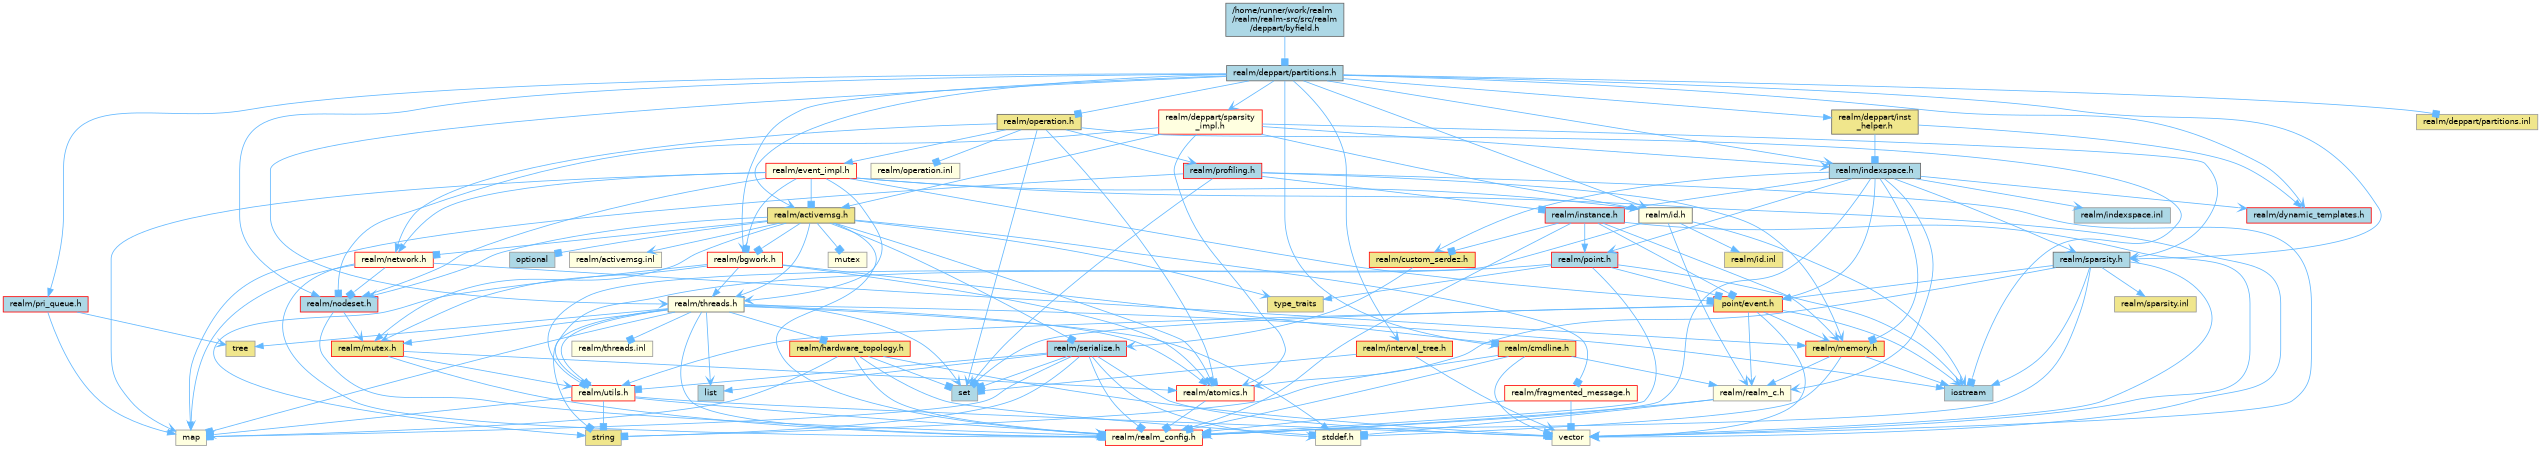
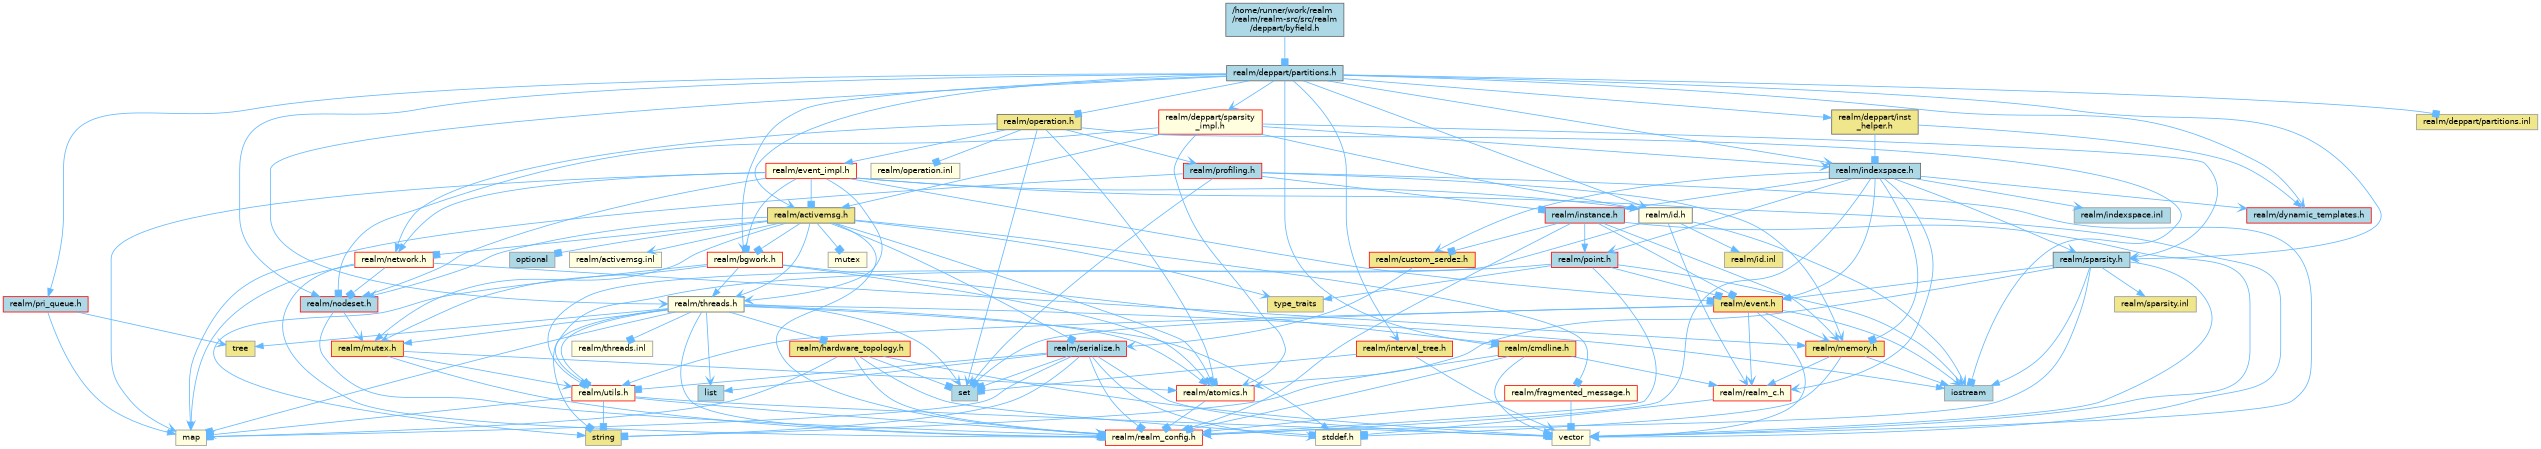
  digraph {
    node [color=red fillcolor=lightyellow fontname=Helvetica fontsize=10 shape=box style=filled]
    edge [arrowhead=vee color=steelblue1 fontname=Helvetica fontsize=10 labelfontname=Helvetica labelfontsize=10 style=solid]
    n1 [color=gray40 fillcolor=lightblue fontcolor=black height=0.2 label="/home/runner/work/realm\l/realm/realm-src/src/realm\l/deppart/byfield.h" width=0.4]
    n2 [color=grey40 fillcolor=lightblue height=0.2 label="realm/deppart/partitions.h" width=0.4]
    n3 [color=grey40 fillcolor=lightblue height=0.2 label="realm/indexspace.h" width=0.4]
    n4 [color=grey40 fillcolor=lightblue height=0.2 label="realm/sparsity.h" width=0.4]
    n5 [fillcolor=lightblue height=0.2 label="realm/dynamic_templates.h" width=0.4]
    n6 [color=grey40 fillcolor=khaki height=0.2 label="realm/activemsg.h" width=0.4]
    n7 [fillcolor=lightblue height=0.2 label="realm/nodeset.h" width=0.4]
    n8 [color=grey40 height=0.2 label="realm/threads.h" width=0.4]
    n9 [height=0.2 label="realm/bgwork.h" width=0.4]
    n10 [fillcolor=khaki height=0.2 label="realm/cmdline.h" width=0.4]
    n11 [color=grey40 height=0.2 label="realm/id.h" width=0.4]
    n12 [color=grey40 fillcolor=khaki height=0.2 label="realm/operation.h" width=0.4]
    n13 [fillcolor=lightblue height=0.2 label="realm/pri_queue.h" width=0.4]
    n14 [fillcolor=khaki height=0.2 label="realm/interval_tree.h" width=0.4]
    n15 [height=0.2 label="realm/deppart/sparsity\l_impl.h" width=0.4]
    n16 [color=grey40 fillcolor=khaki height=0.2 label="realm/deppart/inst\l_helper.h" width=0.4]
    n17 [color=grey60 fillcolor=khaki height=0.2 label="realm/deppart/partitions.inl" width=0.4]
-   n18 [fillcolor=khaki height=0.2 label="point/event.h" width=0.4]
-   n19 [color=grey60 height=0.2 label="realm/realm_c.h" width=0.4]
+   n18 [fillcolor=khaki height=0.2 label="realm/event.h" width=0.4]
+   n19 [height=0.2 label="realm/realm_c.h" width=0.4]
    n20 [height=0.2 label="realm/realm_config.h" width=0.4]
    n21 [fillcolor=khaki height=0.2 label="realm/memory.h" width=0.4]
    n22 [fillcolor=lightblue height=0.2 label="realm/point.h" width=0.4]
    n23 [fillcolor=lightblue height=0.2 label="realm/instance.h" width=0.4]
    n24 [fillcolor=khaki height=0.2 label="realm/custom_serdez.h" width=0.4]
    n25 [color=grey60 fillcolor=lightblue height=0.2 label="realm/indexspace.inl" width=0.4]
    n26 [color=grey60 height=0.2 label=vector width=0.4]
    n27 [color=grey60 fillcolor=lightblue height=0.2 label=iostream width=0.4]
    n28 [height=0.2 label="realm/atomics.h" width=0.4]
    n29 [color=grey60 fillcolor=khaki height=0.2 label="realm/sparsity.inl" width=0.4]
    n30 [color=grey60 fillcolor=khaki height=0.2 label=type_traits width=0.4]
    n31 [fillcolor=lightblue height=0.2 label="realm/serialize.h" width=0.4]
    n32 [height=0.2 label="realm/fragmented_message.h" width=0.4]
    n33 [fillcolor=khaki height=0.2 label="realm/mutex.h" width=0.4]
    n34 [height=0.2 label="realm/network.h" width=0.4]
    n35 [color=grey60 height=0.2 label=mutex width=0.4]
    n36 [color=grey60 fillcolor=lightblue height=0.2 label=optional width=0.4]
    n37 [color=grey60 height=0.2 label="realm/activemsg.inl" width=0.4]
    n38 [height=0.2 label="realm/utils.h" width=0.4]
    n39 [color=grey60 fillcolor=lightblue height=0.2 label=set width=0.4]
    n40 [color=grey60 height=0.2 label="stddef.h" width=0.4]
    n41 [color=grey60 fillcolor=khaki height=0.2 label=string width=0.4]
    n42 [color=grey60 height=0.2 label=map width=0.4]
    n43 [color=grey60 fillcolor=lightblue height=0.2 label=list width=0.4]
    n44 [fillcolor=khaki height=0.2 label="realm/hardware_topology.h" width=0.4]
    n45 [color=grey60 fillcolor=khaki height=0.2 label=tree width=0.4]
    n46 [color=grey60 height=0.2 label="realm/threads.inl" width=0.4]
    n47 [color=grey60 fillcolor=khaki height=0.2 label="realm/id.inl" width=0.4]
    n48 [fillcolor=lightblue height=0.2 label="realm/profiling.h" width=0.4]
    n49 [height=0.2 label="realm/event_impl.h" width=0.4]
    n50 [color=grey60 height=0.2 label="realm/operation.inl" width=0.4]
    n1 -> n2 [arrowhead=box]
    n2 -> n3
    n2 -> n4
    n2 -> n5
    n2 -> n6
    n2 -> n7 [arrowhead=normal]
    n2 -> n8
    n2 -> n9
    n2 -> n10
    n2 -> n11
    n2 -> n12 [arrowhead=box]
    n2 -> n13 [arrowhead=normal]
    n2 -> n14
    n2 -> n15
    n2 -> n16 [arrowhead=normal]
    n2 -> n17 [arrowhead=box]
    n3 -> n4
    n3 -> n5
    n3 -> n18 [arrowhead=normal]
    n3 -> n19
    n3 -> n20
    n3 -> n21 [arrowhead=box]
    n3 -> n22
    n3 -> n23 [arrowhead=normal]
    n3 -> n24
    n3 -> n25
    n4 -> n18 [arrowhead=normal]
    n4 -> n20
    n4 -> n26
    n4 -> n27 [arrowhead=normal]
    n4 -> n28
    n4 -> n29 [arrowhead=normal]
    n6 -> n7
    n6 -> n8
    n6 -> n9 [arrowhead=box]
    n6 -> n20 [arrowhead=box]
    n6 -> n28 [arrowhead=normal]
    n6 -> n30
    n6 -> n31 [arrowhead=box]
    n6 -> n32 [arrowhead=box]
    n6 -> n33 [arrowhead=normal]
    n6 -> n34 [arrowhead=box]
    n6 -> n35 [arrowhead=box]
    n6 -> n36 [arrowhead=box]
    n6 -> n37
    n7 -> n20 [arrowhead=box]
    n7 -> n33
    n8 -> n20 [arrowhead=box]
    n8 -> n27 [arrowhead=normal]
    n8 -> n28 [arrowhead=normal]
    n8 -> n33 [arrowhead=normal]
    n8 -> n38 [arrowhead=normal]
    n8 -> n39
    n8 -> n40 [arrowhead=normal]
    n8 -> n41 [arrowhead=box]
    n8 -> n42 [arrowhead=box]
    n8 -> n43
    n8 -> n44 [arrowhead=box]
    n8 -> n45 [arrowhead=normal]
    n8 -> n46 [arrowhead=box]
    n9 -> n8 [arrowhead=normal]
    n9 -> n10 [arrowhead=box]
    n9 -> n28 [arrowhead=normal]
    n9 -> n33
    n9 -> n41 [arrowhead=normal]
    n10 -> n19 [arrowhead=normal]
    n10 -> n20 [arrowhead=box]
    n10 -> n26 [arrowhead=normal]
    n10 -> n41 [arrowhead=box]
    n11 -> n19
    n11 -> n27
    n11 -> n38 [arrowhead=box]
    n11 -> n47 [arrowhead=normal]
    n12 -> n27 [arrowhead=box]
    n12 -> n28 [arrowhead=box]
    n12 -> n34 [arrowhead=normal]
    n12 -> n39
    n12 -> n48
    n12 -> n49 [arrowhead=normal]
    n12 -> n50 [arrowhead=box]
    n13 -> n42 [arrowhead=normal]
    n13 -> n45
    n14 -> n26
    n14 -> n39 [arrowhead=box]
    n15 -> n3
    n15 -> n4
    n15 -> n6 [arrowhead=normal]
    n15 -> n7 [arrowhead=box]
    n15 -> n11 [arrowhead=normal]
    n15 -> n28
    n16 -> n3 [arrowhead=box]
    n16 -> n5 [arrowhead=normal]
    n18 -> n19
    n18 -> n21
    n18 -> n26 [arrowhead=normal]
    n18 -> n27
    n18 -> n38 [arrowhead=normal]
    n18 -> n39 [arrowhead=box]
-   n19 -> n20 [arrowhead=box]
    n19 -> n40 [arrowhead=box]
    n21 -> n19 [arrowhead=normal]
    n21 -> n27 [arrowhead=normal]
    n21 -> n40 [arrowhead=box]
    n22 -> n18 [arrowhead=box]
    n22 -> n20 [arrowhead=normal]
    n22 -> n27
    n22 -> n30 [arrowhead=normal]
    n22 -> n38 [arrowhead=box]
    n23 -> n18 [arrowhead=box]
    n23 -> n20 [arrowhead=normal]
    n23 -> n21
    n23 -> n22 [arrowhead=normal]
    n23 -> n24 [arrowhead=box]
    n23 -> n26
    n24 -> n31
    n28 -> n20 [arrowhead=box]
    n31 -> n20 [arrowhead=box]
    n31 -> n26 [arrowhead=box]
    n31 -> n38 [arrowhead=box]
    n31 -> n39 [arrowhead=box]
    n31 -> n40
    n31 -> n41 [arrowhead=box]
    n31 -> n42 [arrowhead=box]
    n31 -> n43 [arrowhead=normal]
    n32 -> n20 [arrowhead=normal]
    n32 -> n26 [arrowhead=box]
    n33 -> n20 [arrowhead=normal]
    n33 -> n28 [arrowhead=normal]
    n33 -> n38
    n34 -> n7 [arrowhead=box]
    n34 -> n20 [arrowhead=box]
    n34 -> n21 [arrowhead=normal]
    n34 -> n42
    n38 -> n20
    n38 -> n26 [arrowhead=normal]
    n38 -> n41 [arrowhead=box]
    n38 -> n42
    n44 -> n20
    n44 -> n26 [arrowhead=box]
    n44 -> n39 [arrowhead=box]
    n44 -> n40 [arrowhead=box]
    n44 -> n42 [arrowhead=box]
    n48 -> n21
    n48 -> n23 [arrowhead=box]
    n48 -> n26 [arrowhead=normal]
    n48 -> n39
    n48 -> n42 [arrowhead=normal]
    n49 -> n6 [arrowhead=box]
    n49 -> n7 [arrowhead=normal]
    n49 -> n8
    n49 -> n9 [arrowhead=box]
    n49 -> n11
    n49 -> n18 [arrowhead=box]
    n49 -> n26
    n49 -> n34 [arrowhead=normal]
    n49 -> n42
  }
